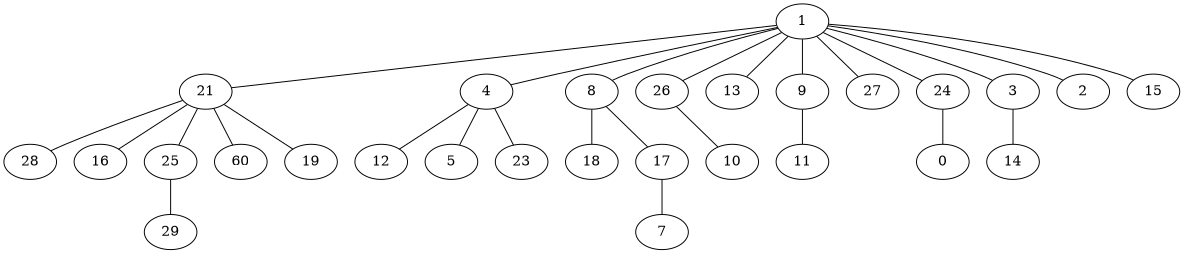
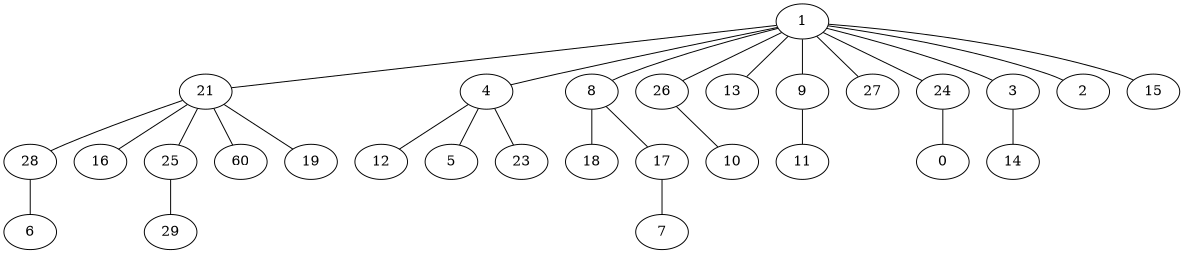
  graph {
    1
    21
    4
    8
    26
    13
    9
    27
    24
    3
    2
    15
    28
    16
    25
    n16 [label=60]
    19
    12
    5
    23
    18
    17
    10
    11
    0
    14
+   6
    29
    7
    1 -- 21
    1 -- 4
    1 -- 8
    1 -- 26
    1 -- 13
    1 -- 9
    1 -- 27
    1 -- 24
    1 -- 3
    1 -- 2
    1 -- 15
    21 -- 28
    21 -- 16
    21 -- 25
    21 -- n16
    21 -- 19
    4 -- 12
    4 -- 5
    4 -- 23
    8 -- 18
    8 -- 17
    26 -- 10
    9 -- 11
    24 -- 0
    3 -- 14
+   28 -- 6
    25 -- 29
    17 -- 7
  }
